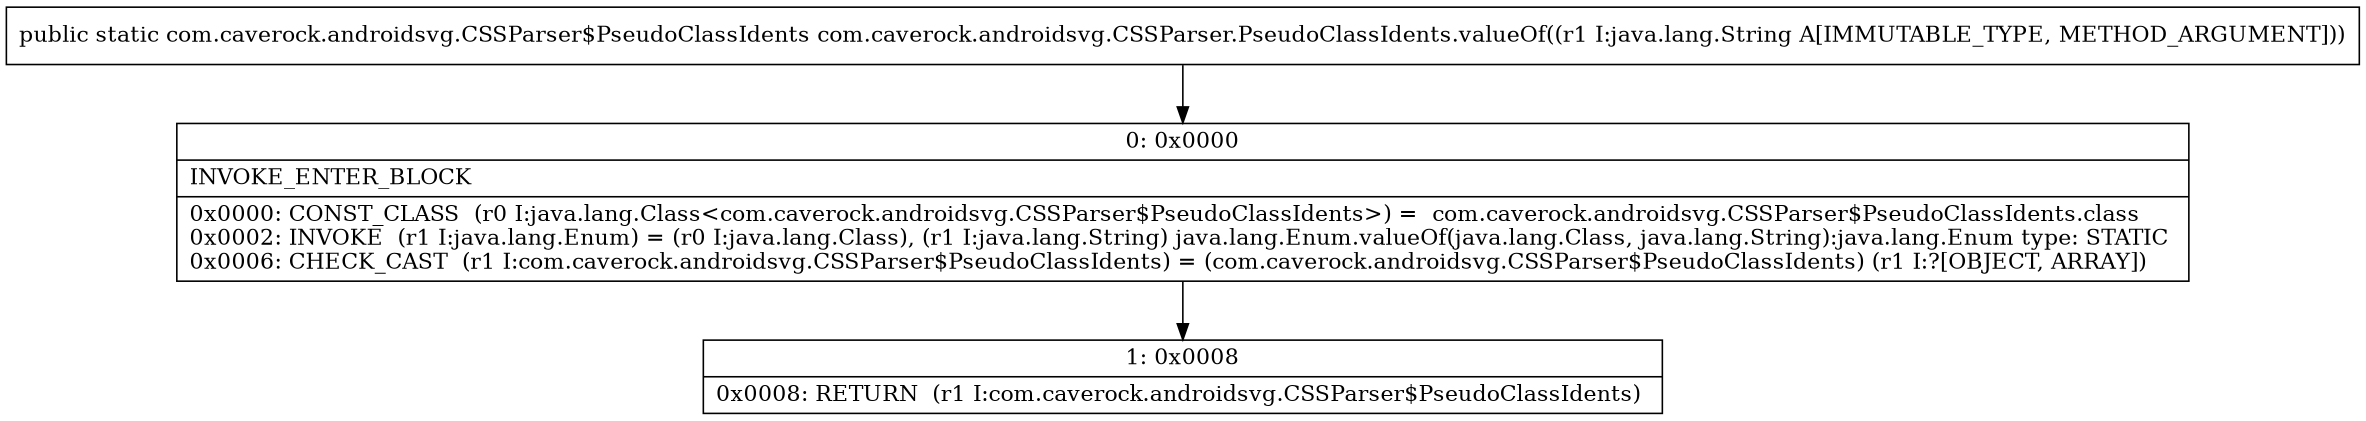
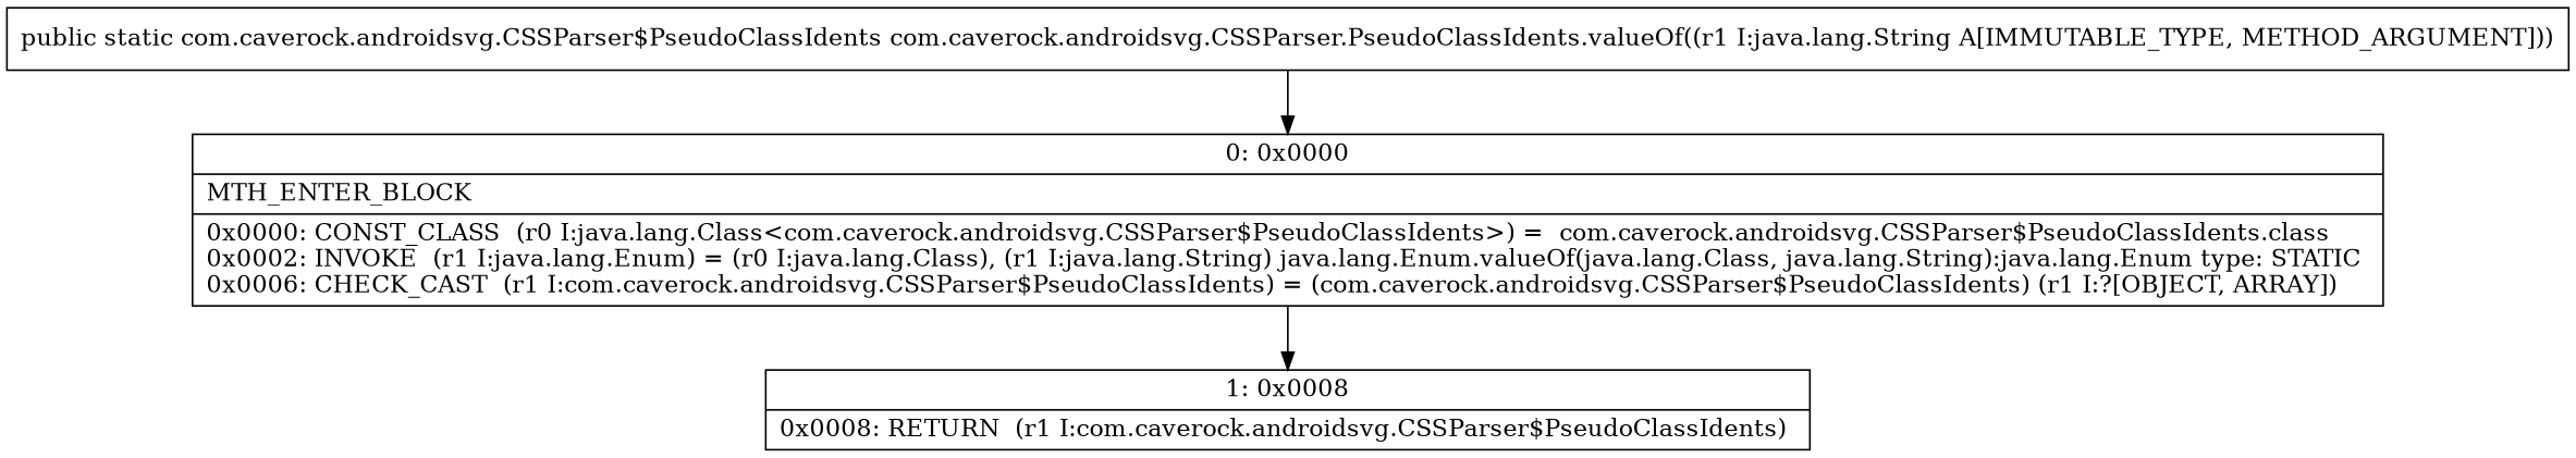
  digraph {
    node [shape=record]
-   n1 [label="{0\:\ 0x0000|INVOKE_ENTER_BLOCK\l|0x0000: CONST_CLASS  (r0 I:java.lang.Class\<com.caverock.androidsvg.CSSParser$PseudoClassIdents\>) =  com.caverock.androidsvg.CSSParser$PseudoClassIdents.class \l0x0002: INVOKE  (r1 I:java.lang.Enum) = (r0 I:java.lang.Class), (r1 I:java.lang.String) java.lang.Enum.valueOf(java.lang.Class, java.lang.String):java.lang.Enum type: STATIC \l0x0006: CHECK_CAST  (r1 I:com.caverock.androidsvg.CSSParser$PseudoClassIdents) = (com.caverock.androidsvg.CSSParser$PseudoClassIdents) (r1 I:?[OBJECT, ARRAY]) \l}"]
+   n1 [label="{0\:\ 0x0000|MTH_ENTER_BLOCK\l|0x0000: CONST_CLASS  (r0 I:java.lang.Class\<com.caverock.androidsvg.CSSParser$PseudoClassIdents\>) =  com.caverock.androidsvg.CSSParser$PseudoClassIdents.class \l0x0002: INVOKE  (r1 I:java.lang.Enum) = (r0 I:java.lang.Class), (r1 I:java.lang.String) java.lang.Enum.valueOf(java.lang.Class, java.lang.String):java.lang.Enum type: STATIC \l0x0006: CHECK_CAST  (r1 I:com.caverock.androidsvg.CSSParser$PseudoClassIdents) = (com.caverock.androidsvg.CSSParser$PseudoClassIdents) (r1 I:?[OBJECT, ARRAY]) \l}"]
    n2 [label="{1\:\ 0x0008|0x0008: RETURN  (r1 I:com.caverock.androidsvg.CSSParser$PseudoClassIdents) \l}"]
    n3 [label="{public static com.caverock.androidsvg.CSSParser$PseudoClassIdents com.caverock.androidsvg.CSSParser.PseudoClassIdents.valueOf((r1 I:java.lang.String A[IMMUTABLE_TYPE, METHOD_ARGUMENT])) }"]
    n1 -> n2
    n3 -> n1
  }
